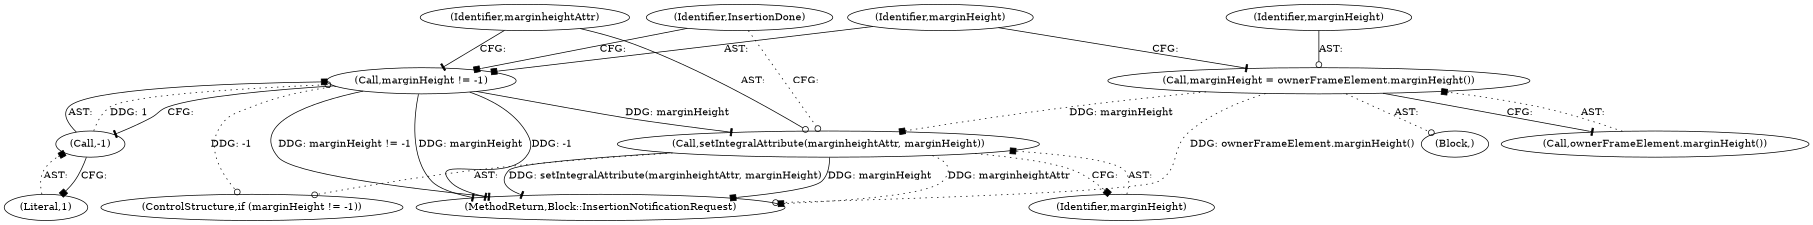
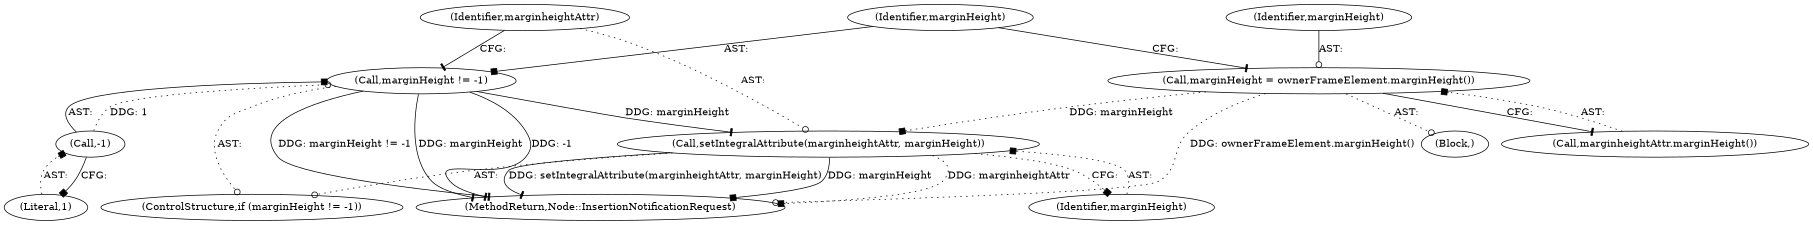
  digraph {
    edge [arrowhead=box style=solid]
    n1 [label="(Call,setIntegralAttribute(marginheightAttr, marginHeight))"]
    n2 [label="(Identifier,marginHeight)"]
    n3 [label="(ControlStructure,if (marginHeight != -1))"]
-   n4 [label="(MethodReturn,Block::InsertionNotificationRequest)"]
+   n4 [label="(MethodReturn,Node::InsertionNotificationRequest)"]
    n5 [label="(Call,marginHeight != -1)"]
    n6 [label="(Call,-1)"]
    n7 [label="(Literal,1)"]
    n8 [label="(Call,marginHeight = ownerFrameElement.marginHeight())"]
-   n9 [label="(Call,ownerFrameElement.marginHeight())"]
+   n9 [label="(Call,marginheightAttr.marginHeight())"]
    n10 [label="(Block,)"]
    n11 [label="(Identifier,marginHeight)"]
    n12 [label="(Identifier,marginheightAttr)"]
    n13 [label="(Identifier,marginHeight)"]
-   n14 [label="(Identifier,InsertionDone)"]
    n1 -> n2 [label="CFG: " style=dotted]
    n1 -> n3 [arrowhead=odot label="AST: " style=dotted]
    n1 -> n4 [label="DDG: marginheightAttr" style=dotted]
    n1 -> n4 [arrowhead=tee label="DDG: setIntegralAttribute(marginheightAttr, marginHeight)"]
    n1 -> n4 [label="DDG: marginHeight"]
    n2 -> n1 [label="AST: " style=dotted]
    n5 -> n1 [arrowhead=tee label="DDG: marginHeight"]
-   n5 -> n3 [arrowhead=odot label="DDG: -1" style=dotted]
+   n5 -> n3 [arrowhead=odot label="AST: " style=dotted]
    n5 -> n4 [arrowhead=tee label="DDG: marginHeight"]
    n5 -> n4 [arrowhead=tee label="DDG: -1"]
    n5 -> n4 [arrowhead=tee label="DDG: marginHeight != -1"]
-   n5 -> n6 [arrowhead=tee label="CFG: "]
    n6 -> n5 [label="AST: "]
    n6 -> n5 [arrowhead=odot label="DDG: 1" style=dotted]
    n6 -> n7 [label="CFG: "]
    n7 -> n6 [label="AST: " style=dotted]
    n8 -> n1 [label="DDG: marginHeight" style=dotted]
    n8 -> n4 [arrowhead=odot label="DDG: ownerFrameElement.marginHeight()" style=dotted]
    n8 -> n9 [arrowhead=tee label="CFG: "]
    n8 -> n10 [arrowhead=odot label="AST: " style=dotted]
    n9 -> n8 [label="AST: " style=dotted]
    n11 -> n8 [arrowhead=odot label="AST: "]
-   n12 -> n1 [arrowhead=odot label="AST: "]
+   n12 -> n1 [arrowhead=odot label="AST: " style=dotted]
    n12 -> n5 [arrowhead=tee label="CFG: "]
    n13 -> n5 [label="AST: "]
    n13 -> n8 [arrowhead=tee label="CFG: "]
-   n14 -> n1 [arrowhead=odot label="CFG: " style=dotted]
-   n14 -> n5 [label="CFG: "]
  }
